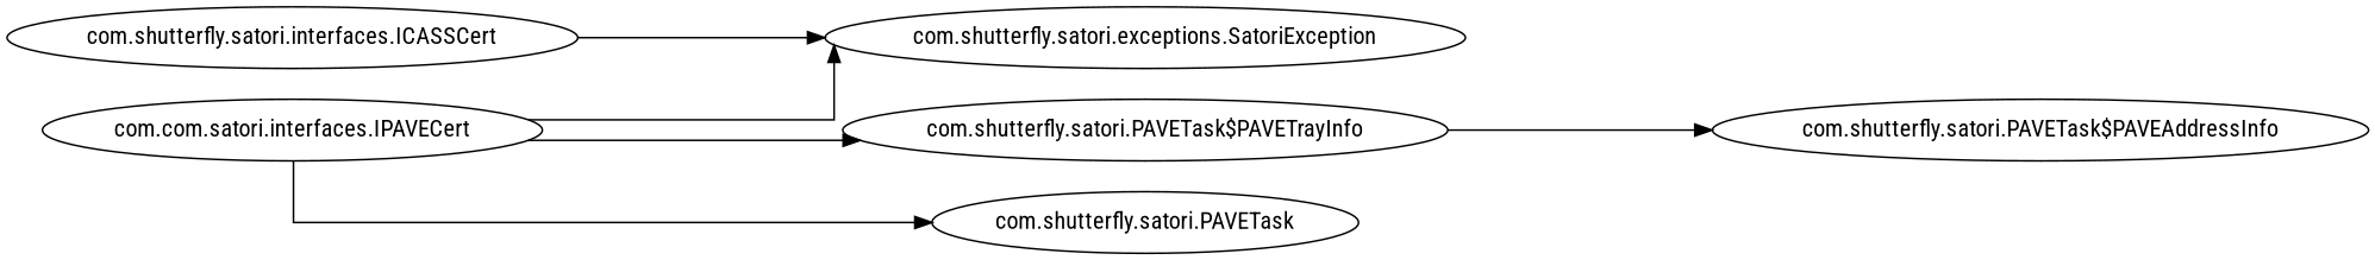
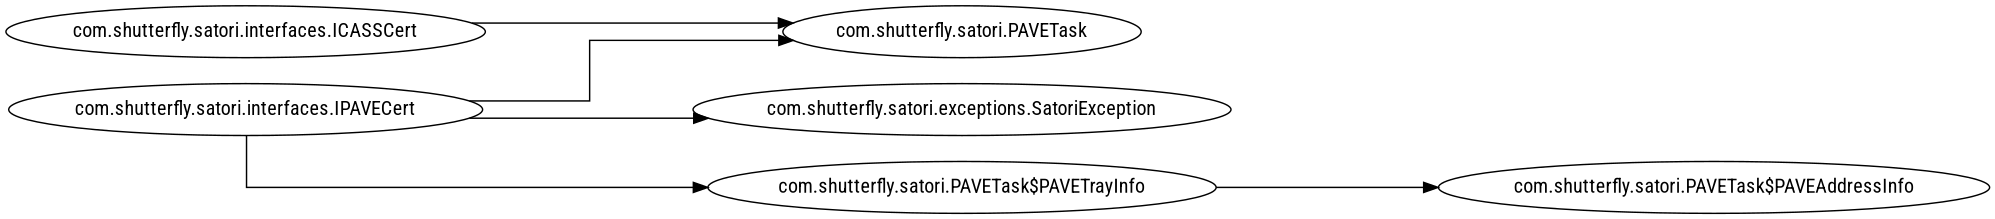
  digraph {
    concentrate=true
    fontname="Roboto Condensed"
    rankdir=LR
    ranksep=2.0
    splines=ortho
    node [fontname="Roboto Condensed"]
    edge [fontname="Roboto Condensed"]
    "com.shutterfly.satori.interfaces.ICASSCert"
    "com.shutterfly.satori.exceptions.SatoriException"
-   "com.shutterfly.satori.interfaces.IPAVECert" [label="com.com.satori.interfaces.IPAVECert"]
+   "com.shutterfly.satori.interfaces.IPAVECert"
    "com.shutterfly.satori.PAVETask$PAVETrayInfo"
    "com.shutterfly.satori.PAVETask"
    "com.shutterfly.satori.PAVETask$PAVEAddressInfo"
-   "com.shutterfly.satori.interfaces.ICASSCert" -> "com.shutterfly.satori.exceptions.SatoriException"
+   "com.shutterfly.satori.interfaces.ICASSCert" -> "com.shutterfly.satori.PAVETask"
    "com.shutterfly.satori.interfaces.IPAVECert" -> "com.shutterfly.satori.exceptions.SatoriException"
    "com.shutterfly.satori.interfaces.IPAVECert" -> "com.shutterfly.satori.PAVETask$PAVETrayInfo"
    "com.shutterfly.satori.interfaces.IPAVECert" -> "com.shutterfly.satori.PAVETask"
    "com.shutterfly.satori.PAVETask$PAVETrayInfo" -> "com.shutterfly.satori.PAVETask$PAVEAddressInfo"
  }
